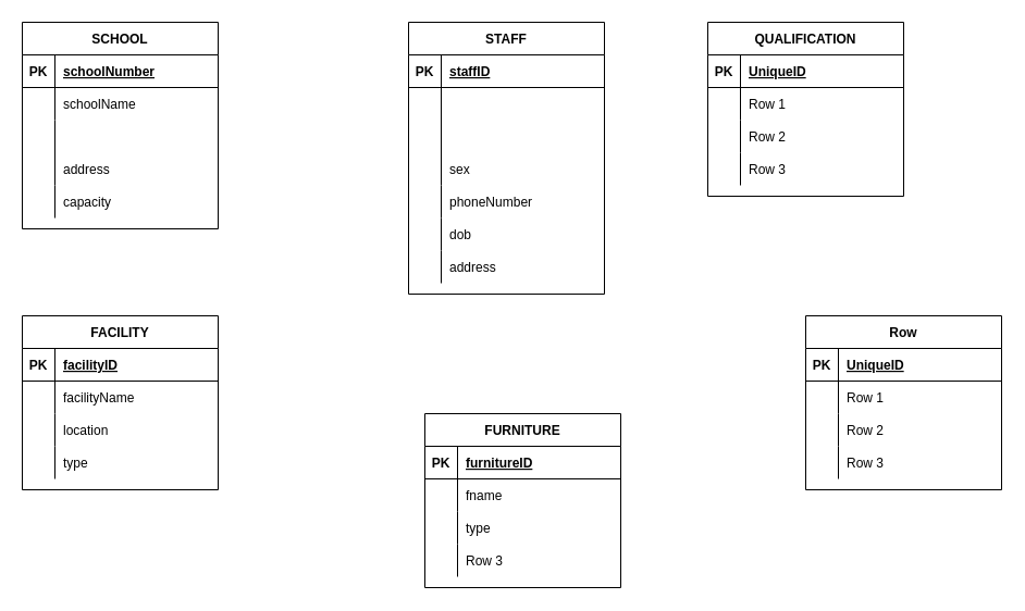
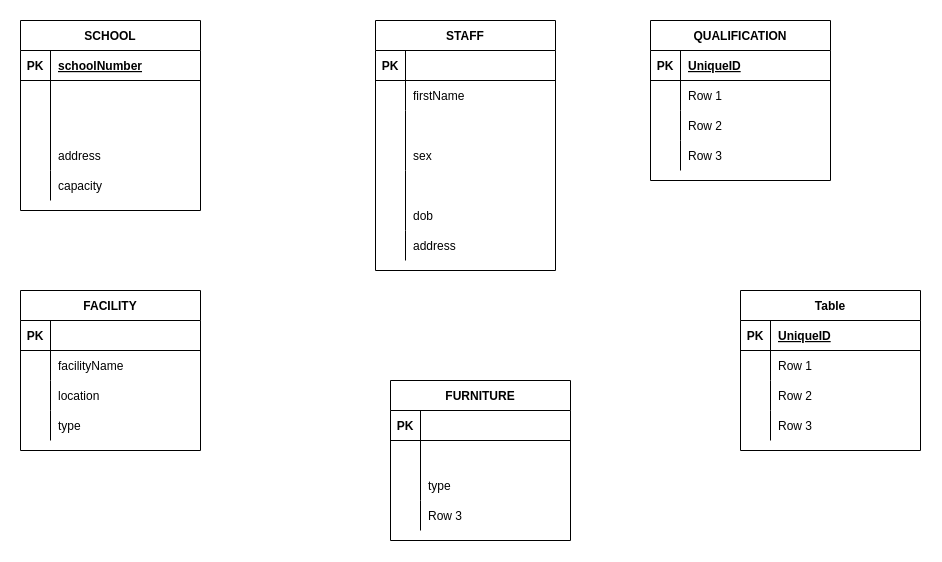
  <mxCell id="0" />
  <mxCell id="1" parent="0" />
  <mxCell id="2" value="SCHOOL" style="shape=table;startSize=30;container=1;collapsible=1;childLayout=tableLayout;fixedRows=1;rowLines=0;fontStyle=1;align=center;resizeLast=1;" vertex="1" parent="1"><mxGeometry x="20" y="20" width="180" height="190" as="geometry" /></mxCell>
  <mxCell id="3" value="" style="shape=partialRectangle;collapsible=0;dropTarget=0;pointerEvents=0;fillColor=none;top=0;left=0;bottom=1;right=0;points=[[0,0.5],[1,0.5]];portConstraint=eastwest;" vertex="1" parent="2"><mxGeometry y="30" width="180" height="30" as="geometry" /></mxCell>
  <mxCell id="4" value="PK" style="shape=partialRectangle;connectable=0;fillColor=none;top=0;left=0;bottom=0;right=0;fontStyle=1;overflow=hidden;" vertex="1" parent="3"><mxGeometry width="30" height="30" as="geometry" /></mxCell>
  <mxCell id="5" value="schoolNumber" style="shape=partialRectangle;connectable=0;fillColor=none;top=0;left=0;bottom=0;right=0;align=left;spacingLeft=6;fontStyle=5;overflow=hidden;" vertex="1" parent="3"><mxGeometry x="30" width="150" height="30" as="geometry" /></mxCell>
  <mxCell id="6" value="" style="shape=partialRectangle;collapsible=0;dropTarget=0;pointerEvents=0;fillColor=none;top=0;left=0;bottom=0;right=0;points=[[0,0.5],[1,0.5]];portConstraint=eastwest;" vertex="1" parent="2"><mxGeometry y="60" width="180" height="30" as="geometry" /></mxCell>
  <mxCell id="7" value="" style="shape=partialRectangle;connectable=0;fillColor=none;top=0;left=0;bottom=0;right=0;editable=1;overflow=hidden;" vertex="1" parent="6"><mxGeometry width="30" height="30" as="geometry" /></mxCell>
- <mxCell id="8" value="schoolName" style="shape=partialRectangle;connectable=0;fillColor=none;top=0;left=0;bottom=0;right=0;align=left;spacingLeft=6;overflow=hidden;" vertex="1" parent="6"><mxGeometry x="30" width="150" height="30" as="geometry" /></mxCell>
  <mxCell id="9" value="" style="shape=partialRectangle;collapsible=0;dropTarget=0;pointerEvents=0;fillColor=none;top=0;left=0;bottom=0;right=0;points=[[0,0.5],[1,0.5]];portConstraint=eastwest;" vertex="1" parent="2"><mxGeometry y="90" width="180" height="30" as="geometry" /></mxCell>
  <mxCell id="10" value="" style="shape=partialRectangle;connectable=0;fillColor=none;top=0;left=0;bottom=0;right=0;editable=1;overflow=hidden;" vertex="1" parent="9"><mxGeometry width="30" height="30" as="geometry" /></mxCell>
  <mxCell id="11" value="" style="shape=partialRectangle;collapsible=0;dropTarget=0;pointerEvents=0;fillColor=none;top=0;left=0;bottom=0;right=0;points=[[0,0.5],[1,0.5]];portConstraint=eastwest;" vertex="1" parent="2"><mxGeometry y="120" width="180" height="30" as="geometry" /></mxCell>
  <mxCell id="12" value="" style="shape=partialRectangle;connectable=0;fillColor=none;top=0;left=0;bottom=0;right=0;editable=1;overflow=hidden;" vertex="1" parent="11"><mxGeometry width="30" height="30" as="geometry" /></mxCell>
  <mxCell id="13" value="address" style="shape=partialRectangle;connectable=0;fillColor=none;top=0;left=0;bottom=0;right=0;align=left;spacingLeft=6;overflow=hidden;" vertex="1" parent="11"><mxGeometry x="30" width="150" height="30" as="geometry" /></mxCell>
  <mxCell id="14" value="" style="shape=partialRectangle;collapsible=0;dropTarget=0;pointerEvents=0;fillColor=none;top=0;left=0;bottom=0;right=0;points=[[0,0.5],[1,0.5]];portConstraint=eastwest;" vertex="1" parent="2"><mxGeometry y="150" width="180" height="30" as="geometry" /></mxCell>
  <mxCell id="15" value="" style="shape=partialRectangle;connectable=0;fillColor=none;top=0;left=0;bottom=0;right=0;editable=1;overflow=hidden;" vertex="1" parent="14"><mxGeometry width="30" height="30" as="geometry" /></mxCell>
  <mxCell id="16" value="capacity" style="shape=partialRectangle;connectable=0;fillColor=none;top=0;left=0;bottom=0;right=0;align=left;spacingLeft=6;overflow=hidden;" vertex="1" parent="14"><mxGeometry x="30" width="150" height="30" as="geometry" /></mxCell>
  <mxCell id="17" value="FACILITY" style="shape=table;startSize=30;container=1;collapsible=1;childLayout=tableLayout;fixedRows=1;rowLines=0;fontStyle=1;align=center;resizeLast=1;" vertex="1" parent="1"><mxGeometry x="20" y="290" width="180" height="160" as="geometry" /></mxCell>
  <mxCell id="18" value="" style="shape=partialRectangle;collapsible=0;dropTarget=0;pointerEvents=0;fillColor=none;top=0;left=0;bottom=1;right=0;points=[[0,0.5],[1,0.5]];portConstraint=eastwest;" vertex="1" parent="17"><mxGeometry y="30" width="180" height="30" as="geometry" /></mxCell>
  <mxCell id="19" value="PK" style="shape=partialRectangle;connectable=0;fillColor=none;top=0;left=0;bottom=0;right=0;fontStyle=1;overflow=hidden;" vertex="1" parent="18"><mxGeometry width="30" height="30" as="geometry" /></mxCell>
- <mxCell id="20" value="facilityID" style="shape=partialRectangle;connectable=0;fillColor=none;top=0;left=0;bottom=0;right=0;align=left;spacingLeft=6;fontStyle=5;overflow=hidden;" vertex="1" parent="18"><mxGeometry x="30" width="150" height="30" as="geometry" /></mxCell>
  <mxCell id="21" value="" style="shape=partialRectangle;collapsible=0;dropTarget=0;pointerEvents=0;fillColor=none;top=0;left=0;bottom=0;right=0;points=[[0,0.5],[1,0.5]];portConstraint=eastwest;" vertex="1" parent="17"><mxGeometry y="60" width="180" height="30" as="geometry" /></mxCell>
  <mxCell id="22" value="" style="shape=partialRectangle;connectable=0;fillColor=none;top=0;left=0;bottom=0;right=0;editable=1;overflow=hidden;" vertex="1" parent="21"><mxGeometry width="30" height="30" as="geometry" /></mxCell>
  <mxCell id="23" value="facilityName" style="shape=partialRectangle;connectable=0;fillColor=none;top=0;left=0;bottom=0;right=0;align=left;spacingLeft=6;overflow=hidden;" vertex="1" parent="21"><mxGeometry x="30" width="150" height="30" as="geometry" /></mxCell>
  <mxCell id="24" value="" style="shape=partialRectangle;collapsible=0;dropTarget=0;pointerEvents=0;fillColor=none;top=0;left=0;bottom=0;right=0;points=[[0,0.5],[1,0.5]];portConstraint=eastwest;" vertex="1" parent="17"><mxGeometry y="90" width="180" height="30" as="geometry" /></mxCell>
  <mxCell id="25" value="" style="shape=partialRectangle;connectable=0;fillColor=none;top=0;left=0;bottom=0;right=0;editable=1;overflow=hidden;" vertex="1" parent="24"><mxGeometry width="30" height="30" as="geometry" /></mxCell>
  <mxCell id="26" value="location" style="shape=partialRectangle;connectable=0;fillColor=none;top=0;left=0;bottom=0;right=0;align=left;spacingLeft=6;overflow=hidden;" vertex="1" parent="24"><mxGeometry x="30" width="150" height="30" as="geometry" /></mxCell>
  <mxCell id="27" value="" style="shape=partialRectangle;collapsible=0;dropTarget=0;pointerEvents=0;fillColor=none;top=0;left=0;bottom=0;right=0;points=[[0,0.5],[1,0.5]];portConstraint=eastwest;" vertex="1" parent="17"><mxGeometry y="120" width="180" height="30" as="geometry" /></mxCell>
  <mxCell id="28" value="" style="shape=partialRectangle;connectable=0;fillColor=none;top=0;left=0;bottom=0;right=0;editable=1;overflow=hidden;" vertex="1" parent="27"><mxGeometry width="30" height="30" as="geometry" /></mxCell>
  <mxCell id="29" value="type" style="shape=partialRectangle;connectable=0;fillColor=none;top=0;left=0;bottom=0;right=0;align=left;spacingLeft=6;overflow=hidden;" vertex="1" parent="27"><mxGeometry x="30" width="150" height="30" as="geometry" /></mxCell>
  <mxCell id="30" value="STAFF" style="shape=table;startSize=30;container=1;collapsible=1;childLayout=tableLayout;fixedRows=1;rowLines=0;fontStyle=1;align=center;resizeLast=1;" vertex="1" parent="1"><mxGeometry x="375" y="20" width="180" height="250" as="geometry" /></mxCell>
  <mxCell id="31" value="" style="shape=partialRectangle;collapsible=0;dropTarget=0;pointerEvents=0;fillColor=none;top=0;left=0;bottom=1;right=0;points=[[0,0.5],[1,0.5]];portConstraint=eastwest;" vertex="1" parent="30"><mxGeometry y="30" width="180" height="30" as="geometry" /></mxCell>
  <mxCell id="32" value="PK" style="shape=partialRectangle;connectable=0;fillColor=none;top=0;left=0;bottom=0;right=0;fontStyle=1;overflow=hidden;" vertex="1" parent="31"><mxGeometry width="30" height="30" as="geometry" /></mxCell>
- <mxCell id="33" value="staffID" style="shape=partialRectangle;connectable=0;fillColor=none;top=0;left=0;bottom=0;right=0;align=left;spacingLeft=6;fontStyle=5;overflow=hidden;" vertex="1" parent="31"><mxGeometry x="30" width="150" height="30" as="geometry" /></mxCell>
  <mxCell id="34" value="" style="shape=partialRectangle;collapsible=0;dropTarget=0;pointerEvents=0;fillColor=none;top=0;left=0;bottom=0;right=0;points=[[0,0.5],[1,0.5]];portConstraint=eastwest;" vertex="1" parent="30"><mxGeometry y="60" width="180" height="30" as="geometry" /></mxCell>
  <mxCell id="35" value="" style="shape=partialRectangle;connectable=0;fillColor=none;top=0;left=0;bottom=0;right=0;editable=1;overflow=hidden;" vertex="1" parent="34"><mxGeometry width="30" height="30" as="geometry" /></mxCell>
+ <mxCell id="36" value="firstName" style="shape=partialRectangle;connectable=0;fillColor=none;top=0;left=0;bottom=0;right=0;align=left;spacingLeft=6;overflow=hidden;" vertex="1" parent="34"><mxGeometry x="30" width="150" height="30" as="geometry" /></mxCell>
  <mxCell id="37" value="" style="shape=partialRectangle;collapsible=0;dropTarget=0;pointerEvents=0;fillColor=none;top=0;left=0;bottom=0;right=0;points=[[0,0.5],[1,0.5]];portConstraint=eastwest;" vertex="1" parent="30"><mxGeometry y="90" width="180" height="30" as="geometry" /></mxCell>
  <mxCell id="38" value="" style="shape=partialRectangle;connectable=0;fillColor=none;top=0;left=0;bottom=0;right=0;editable=1;overflow=hidden;" vertex="1" parent="37"><mxGeometry width="30" height="30" as="geometry" /></mxCell>
  <mxCell id="39" value="" style="shape=partialRectangle;collapsible=0;dropTarget=0;pointerEvents=0;fillColor=none;top=0;left=0;bottom=0;right=0;points=[[0,0.5],[1,0.5]];portConstraint=eastwest;" vertex="1" parent="30"><mxGeometry y="120" width="180" height="30" as="geometry" /></mxCell>
  <mxCell id="40" value="" style="shape=partialRectangle;connectable=0;fillColor=none;top=0;left=0;bottom=0;right=0;editable=1;overflow=hidden;" vertex="1" parent="39"><mxGeometry width="30" height="30" as="geometry" /></mxCell>
  <mxCell id="41" value="sex" style="shape=partialRectangle;connectable=0;fillColor=none;top=0;left=0;bottom=0;right=0;align=left;spacingLeft=6;overflow=hidden;" vertex="1" parent="39"><mxGeometry x="30" width="150" height="30" as="geometry" /></mxCell>
  <mxCell id="42" value="" style="shape=partialRectangle;collapsible=0;dropTarget=0;pointerEvents=0;fillColor=none;top=0;left=0;bottom=0;right=0;points=[[0,0.5],[1,0.5]];portConstraint=eastwest;" vertex="1" parent="30"><mxGeometry y="150" width="180" height="30" as="geometry" /></mxCell>
  <mxCell id="43" value="" style="shape=partialRectangle;connectable=0;fillColor=none;top=0;left=0;bottom=0;right=0;editable=1;overflow=hidden;" vertex="1" parent="42"><mxGeometry width="30" height="30" as="geometry" /></mxCell>
- <mxCell id="44" value="phoneNumber" style="shape=partialRectangle;connectable=0;fillColor=none;top=0;left=0;bottom=0;right=0;align=left;spacingLeft=6;overflow=hidden;" vertex="1" parent="42"><mxGeometry x="30" width="150" height="30" as="geometry" /></mxCell>
  <mxCell id="45" value="" style="shape=partialRectangle;collapsible=0;dropTarget=0;pointerEvents=0;fillColor=none;top=0;left=0;bottom=0;right=0;points=[[0,0.5],[1,0.5]];portConstraint=eastwest;" vertex="1" parent="30"><mxGeometry y="180" width="180" height="30" as="geometry" /></mxCell>
  <mxCell id="46" value="" style="shape=partialRectangle;connectable=0;fillColor=none;top=0;left=0;bottom=0;right=0;editable=1;overflow=hidden;" vertex="1" parent="45"><mxGeometry width="30" height="30" as="geometry" /></mxCell>
  <mxCell id="47" value="dob" style="shape=partialRectangle;connectable=0;fillColor=none;top=0;left=0;bottom=0;right=0;align=left;spacingLeft=6;overflow=hidden;" vertex="1" parent="45"><mxGeometry x="30" width="150" height="30" as="geometry" /></mxCell>
  <mxCell id="48" value="" style="shape=partialRectangle;collapsible=0;dropTarget=0;pointerEvents=0;fillColor=none;top=0;left=0;bottom=0;right=0;points=[[0,0.5],[1,0.5]];portConstraint=eastwest;" vertex="1" parent="30"><mxGeometry y="210" width="180" height="30" as="geometry" /></mxCell>
  <mxCell id="49" value="" style="shape=partialRectangle;connectable=0;fillColor=none;top=0;left=0;bottom=0;right=0;editable=1;overflow=hidden;" vertex="1" parent="48"><mxGeometry width="30" height="30" as="geometry" /></mxCell>
  <mxCell id="50" value="address" style="shape=partialRectangle;connectable=0;fillColor=none;top=0;left=0;bottom=0;right=0;align=left;spacingLeft=6;overflow=hidden;" vertex="1" parent="48"><mxGeometry x="30" width="150" height="30" as="geometry" /></mxCell>
  <mxCell id="51" value="QUALIFICATION" style="shape=table;startSize=30;container=1;collapsible=1;childLayout=tableLayout;fixedRows=1;rowLines=0;fontStyle=1;align=center;resizeLast=1;" vertex="1" parent="1"><mxGeometry x="650" y="20" width="180" height="160" as="geometry" /></mxCell>
  <mxCell id="52" value="" style="shape=partialRectangle;collapsible=0;dropTarget=0;pointerEvents=0;fillColor=none;top=0;left=0;bottom=1;right=0;points=[[0,0.5],[1,0.5]];portConstraint=eastwest;" vertex="1" parent="51"><mxGeometry y="30" width="180" height="30" as="geometry" /></mxCell>
  <mxCell id="53" value="PK" style="shape=partialRectangle;connectable=0;fillColor=none;top=0;left=0;bottom=0;right=0;fontStyle=1;overflow=hidden;" vertex="1" parent="52"><mxGeometry width="30" height="30" as="geometry" /></mxCell>
  <mxCell id="54" value="UniqueID" style="shape=partialRectangle;connectable=0;fillColor=none;top=0;left=0;bottom=0;right=0;align=left;spacingLeft=6;fontStyle=5;overflow=hidden;" vertex="1" parent="52"><mxGeometry x="30" width="150" height="30" as="geometry" /></mxCell>
  <mxCell id="55" value="" style="shape=partialRectangle;collapsible=0;dropTarget=0;pointerEvents=0;fillColor=none;top=0;left=0;bottom=0;right=0;points=[[0,0.5],[1,0.5]];portConstraint=eastwest;" vertex="1" parent="51"><mxGeometry y="60" width="180" height="30" as="geometry" /></mxCell>
  <mxCell id="56" value="" style="shape=partialRectangle;connectable=0;fillColor=none;top=0;left=0;bottom=0;right=0;editable=1;overflow=hidden;" vertex="1" parent="55"><mxGeometry width="30" height="30" as="geometry" /></mxCell>
  <mxCell id="57" value="Row 1" style="shape=partialRectangle;connectable=0;fillColor=none;top=0;left=0;bottom=0;right=0;align=left;spacingLeft=6;overflow=hidden;" vertex="1" parent="55"><mxGeometry x="30" width="150" height="30" as="geometry" /></mxCell>
  <mxCell id="58" value="" style="shape=partialRectangle;collapsible=0;dropTarget=0;pointerEvents=0;fillColor=none;top=0;left=0;bottom=0;right=0;points=[[0,0.5],[1,0.5]];portConstraint=eastwest;" vertex="1" parent="51"><mxGeometry y="90" width="180" height="30" as="geometry" /></mxCell>
  <mxCell id="59" value="" style="shape=partialRectangle;connectable=0;fillColor=none;top=0;left=0;bottom=0;right=0;editable=1;overflow=hidden;" vertex="1" parent="58"><mxGeometry width="30" height="30" as="geometry" /></mxCell>
  <mxCell id="60" value="Row 2" style="shape=partialRectangle;connectable=0;fillColor=none;top=0;left=0;bottom=0;right=0;align=left;spacingLeft=6;overflow=hidden;" vertex="1" parent="58"><mxGeometry x="30" width="150" height="30" as="geometry" /></mxCell>
  <mxCell id="61" value="" style="shape=partialRectangle;collapsible=0;dropTarget=0;pointerEvents=0;fillColor=none;top=0;left=0;bottom=0;right=0;points=[[0,0.5],[1,0.5]];portConstraint=eastwest;" vertex="1" parent="51"><mxGeometry y="120" width="180" height="30" as="geometry" /></mxCell>
  <mxCell id="62" value="" style="shape=partialRectangle;connectable=0;fillColor=none;top=0;left=0;bottom=0;right=0;editable=1;overflow=hidden;" vertex="1" parent="61"><mxGeometry width="30" height="30" as="geometry" /></mxCell>
  <mxCell id="63" value="Row 3" style="shape=partialRectangle;connectable=0;fillColor=none;top=0;left=0;bottom=0;right=0;align=left;spacingLeft=6;overflow=hidden;" vertex="1" parent="61"><mxGeometry x="30" width="150" height="30" as="geometry" /></mxCell>
- <mxCell id="64" value="Row" style="shape=table;startSize=30;container=1;collapsible=1;childLayout=tableLayout;fixedRows=1;rowLines=0;fontStyle=1;align=center;resizeLast=1;" vertex="1" parent="1"><mxGeometry x="740" y="290" width="180" height="160" as="geometry" /></mxCell>
+ <mxCell id="64" value="Table" style="shape=table;startSize=30;container=1;collapsible=1;childLayout=tableLayout;fixedRows=1;rowLines=0;fontStyle=1;align=center;resizeLast=1;" vertex="1" parent="1"><mxGeometry x="740" y="290" width="180" height="160" as="geometry" /></mxCell>
  <mxCell id="65" value="" style="shape=partialRectangle;collapsible=0;dropTarget=0;pointerEvents=0;fillColor=none;top=0;left=0;bottom=1;right=0;points=[[0,0.5],[1,0.5]];portConstraint=eastwest;" vertex="1" parent="64"><mxGeometry y="30" width="180" height="30" as="geometry" /></mxCell>
  <mxCell id="66" value="PK" style="shape=partialRectangle;connectable=0;fillColor=none;top=0;left=0;bottom=0;right=0;fontStyle=1;overflow=hidden;" vertex="1" parent="65"><mxGeometry width="30" height="30" as="geometry" /></mxCell>
  <mxCell id="67" value="UniqueID" style="shape=partialRectangle;connectable=0;fillColor=none;top=0;left=0;bottom=0;right=0;align=left;spacingLeft=6;fontStyle=5;overflow=hidden;" vertex="1" parent="65"><mxGeometry x="30" width="150" height="30" as="geometry" /></mxCell>
  <mxCell id="68" value="" style="shape=partialRectangle;collapsible=0;dropTarget=0;pointerEvents=0;fillColor=none;top=0;left=0;bottom=0;right=0;points=[[0,0.5],[1,0.5]];portConstraint=eastwest;" vertex="1" parent="64"><mxGeometry y="60" width="180" height="30" as="geometry" /></mxCell>
  <mxCell id="69" value="" style="shape=partialRectangle;connectable=0;fillColor=none;top=0;left=0;bottom=0;right=0;editable=1;overflow=hidden;" vertex="1" parent="68"><mxGeometry width="30" height="30" as="geometry" /></mxCell>
  <mxCell id="70" value="Row 1" style="shape=partialRectangle;connectable=0;fillColor=none;top=0;left=0;bottom=0;right=0;align=left;spacingLeft=6;overflow=hidden;" vertex="1" parent="68"><mxGeometry x="30" width="150" height="30" as="geometry" /></mxCell>
  <mxCell id="71" value="" style="shape=partialRectangle;collapsible=0;dropTarget=0;pointerEvents=0;fillColor=none;top=0;left=0;bottom=0;right=0;points=[[0,0.5],[1,0.5]];portConstraint=eastwest;" vertex="1" parent="64"><mxGeometry y="90" width="180" height="30" as="geometry" /></mxCell>
  <mxCell id="72" value="" style="shape=partialRectangle;connectable=0;fillColor=none;top=0;left=0;bottom=0;right=0;editable=1;overflow=hidden;" vertex="1" parent="71"><mxGeometry width="30" height="30" as="geometry" /></mxCell>
  <mxCell id="73" value="Row 2" style="shape=partialRectangle;connectable=0;fillColor=none;top=0;left=0;bottom=0;right=0;align=left;spacingLeft=6;overflow=hidden;" vertex="1" parent="71"><mxGeometry x="30" width="150" height="30" as="geometry" /></mxCell>
  <mxCell id="74" value="" style="shape=partialRectangle;collapsible=0;dropTarget=0;pointerEvents=0;fillColor=none;top=0;left=0;bottom=0;right=0;points=[[0,0.5],[1,0.5]];portConstraint=eastwest;" vertex="1" parent="64"><mxGeometry y="120" width="180" height="30" as="geometry" /></mxCell>
  <mxCell id="75" value="" style="shape=partialRectangle;connectable=0;fillColor=none;top=0;left=0;bottom=0;right=0;editable=1;overflow=hidden;" vertex="1" parent="74"><mxGeometry width="30" height="30" as="geometry" /></mxCell>
  <mxCell id="76" value="Row 3" style="shape=partialRectangle;connectable=0;fillColor=none;top=0;left=0;bottom=0;right=0;align=left;spacingLeft=6;overflow=hidden;" vertex="1" parent="74"><mxGeometry x="30" width="150" height="30" as="geometry" /></mxCell>
  <mxCell id="77" value="FURNITURE" style="shape=table;startSize=30;container=1;collapsible=1;childLayout=tableLayout;fixedRows=1;rowLines=0;fontStyle=1;align=center;resizeLast=1;" vertex="1" parent="1"><mxGeometry x="390" y="380" width="180" height="160" as="geometry" /></mxCell>
  <mxCell id="78" value="" style="shape=partialRectangle;collapsible=0;dropTarget=0;pointerEvents=0;fillColor=none;top=0;left=0;bottom=1;right=0;points=[[0,0.5],[1,0.5]];portConstraint=eastwest;" vertex="1" parent="77"><mxGeometry y="30" width="180" height="30" as="geometry" /></mxCell>
  <mxCell id="79" value="PK" style="shape=partialRectangle;connectable=0;fillColor=none;top=0;left=0;bottom=0;right=0;fontStyle=1;overflow=hidden;" vertex="1" parent="78"><mxGeometry width="30" height="30" as="geometry" /></mxCell>
- <mxCell id="80" value="furnitureID" style="shape=partialRectangle;connectable=0;fillColor=none;top=0;left=0;bottom=0;right=0;align=left;spacingLeft=6;fontStyle=5;overflow=hidden;" vertex="1" parent="78"><mxGeometry x="30" width="150" height="30" as="geometry" /></mxCell>
  <mxCell id="81" value="" style="shape=partialRectangle;collapsible=0;dropTarget=0;pointerEvents=0;fillColor=none;top=0;left=0;bottom=0;right=0;points=[[0,0.5],[1,0.5]];portConstraint=eastwest;" vertex="1" parent="77"><mxGeometry y="60" width="180" height="30" as="geometry" /></mxCell>
  <mxCell id="82" value="" style="shape=partialRectangle;connectable=0;fillColor=none;top=0;left=0;bottom=0;right=0;editable=1;overflow=hidden;" vertex="1" parent="81"><mxGeometry width="30" height="30" as="geometry" /></mxCell>
- <mxCell id="83" value="fname" style="shape=partialRectangle;connectable=0;fillColor=none;top=0;left=0;bottom=0;right=0;align=left;spacingLeft=6;overflow=hidden;" vertex="1" parent="81"><mxGeometry x="30" width="150" height="30" as="geometry" /></mxCell>
  <mxCell id="84" value="" style="shape=partialRectangle;collapsible=0;dropTarget=0;pointerEvents=0;fillColor=none;top=0;left=0;bottom=0;right=0;points=[[0,0.5],[1,0.5]];portConstraint=eastwest;" vertex="1" parent="77"><mxGeometry y="90" width="180" height="30" as="geometry" /></mxCell>
  <mxCell id="85" value="" style="shape=partialRectangle;connectable=0;fillColor=none;top=0;left=0;bottom=0;right=0;editable=1;overflow=hidden;" vertex="1" parent="84"><mxGeometry width="30" height="30" as="geometry" /></mxCell>
  <mxCell id="86" value="type" style="shape=partialRectangle;connectable=0;fillColor=none;top=0;left=0;bottom=0;right=0;align=left;spacingLeft=6;overflow=hidden;" vertex="1" parent="84"><mxGeometry x="30" width="150" height="30" as="geometry" /></mxCell>
  <mxCell id="87" value="" style="shape=partialRectangle;collapsible=0;dropTarget=0;pointerEvents=0;fillColor=none;top=0;left=0;bottom=0;right=0;points=[[0,0.5],[1,0.5]];portConstraint=eastwest;" vertex="1" parent="77"><mxGeometry y="120" width="180" height="30" as="geometry" /></mxCell>
  <mxCell id="88" value="" style="shape=partialRectangle;connectable=0;fillColor=none;top=0;left=0;bottom=0;right=0;editable=1;overflow=hidden;" vertex="1" parent="87"><mxGeometry width="30" height="30" as="geometry" /></mxCell>
  <mxCell id="89" value="Row 3" style="shape=partialRectangle;connectable=0;fillColor=none;top=0;left=0;bottom=0;right=0;align=left;spacingLeft=6;overflow=hidden;" vertex="1" parent="87"><mxGeometry x="30" width="150" height="30" as="geometry" /></mxCell>
